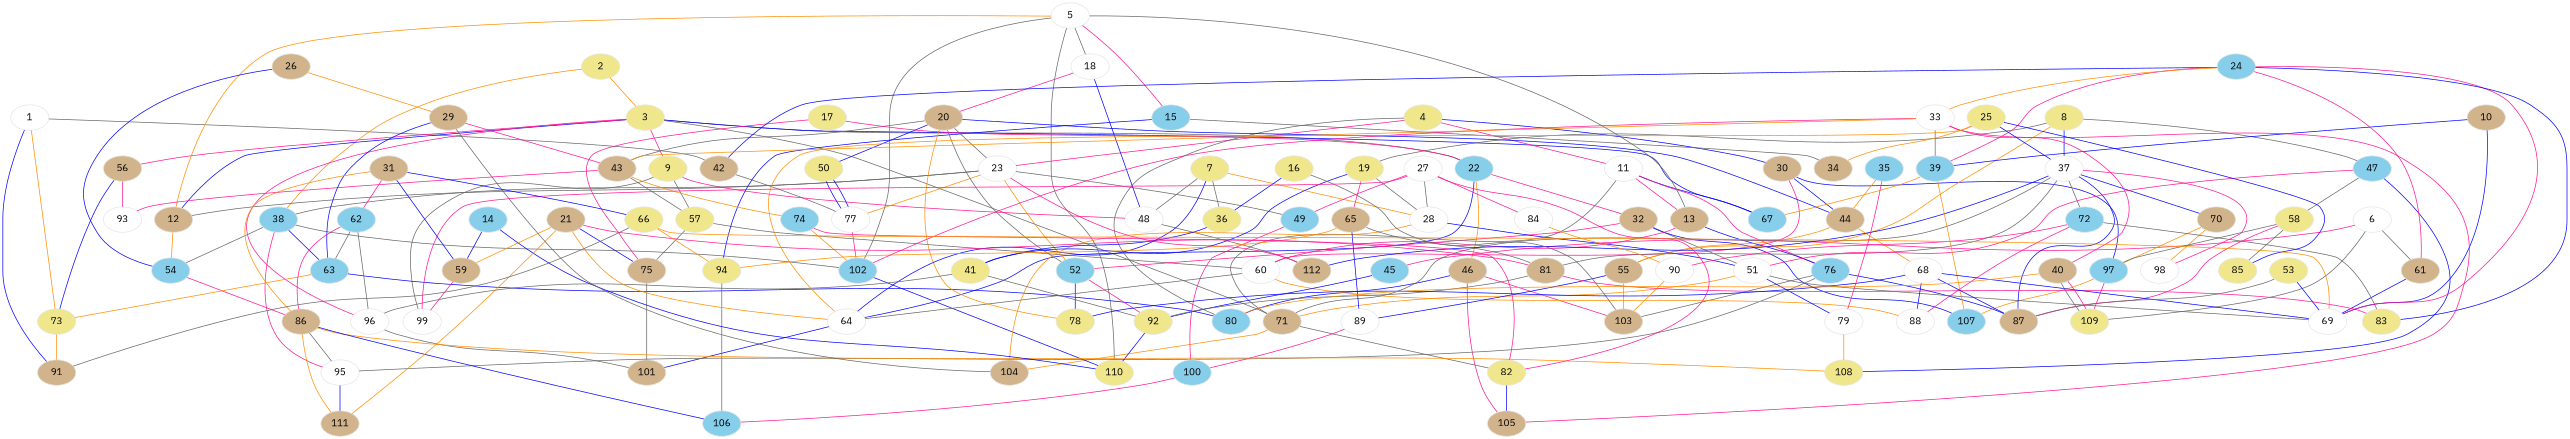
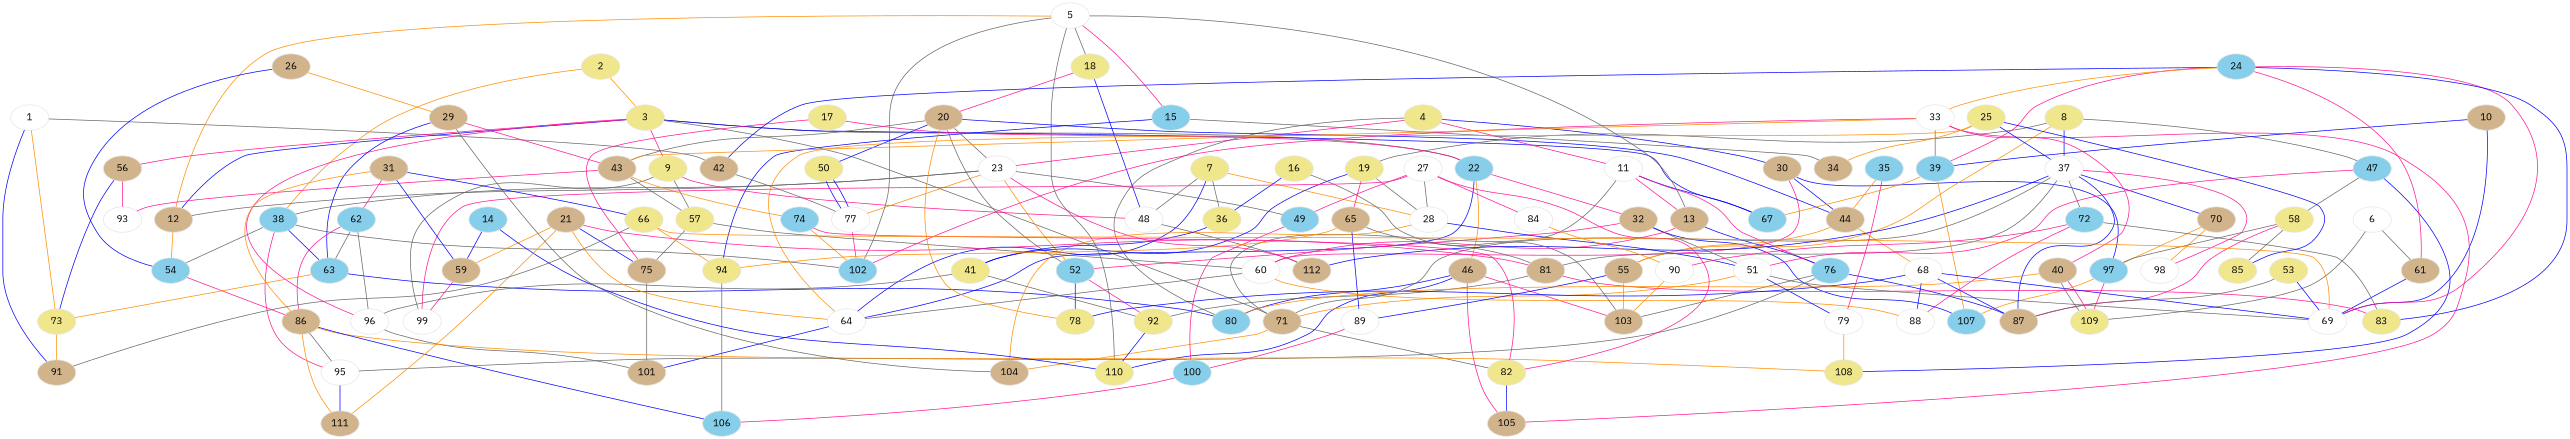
  graph {
    fontname="IBM Plex Sans"
    node [color=gray90 fillcolor=tan fontname="IBM Plex Sans" style=filled]
    edge [color=gray40 fontname="IBM Plex Sans"]
    1 [fillcolor=white]
    42
    73 [fillcolor=khaki]
    91
    77 [fillcolor=white]
    2 [fillcolor=khaki]
    3 [fillcolor=khaki]
    38 [fillcolor=skyblue]
    9 [fillcolor=khaki]
    12
    22 [fillcolor=skyblue]
    56
    67 [fillcolor=skyblue]
    71
    96 [fillcolor=white]
    102 [fillcolor=skyblue]
    54 [fillcolor=skyblue]
    63 [fillcolor=skyblue]
    95 [fillcolor=white]
    48 [fillcolor=white]
    57 [fillcolor=khaki]
    99 [fillcolor=white]
    64 [fillcolor=white]
    32
    46
    93 [fillcolor=white]
    82 [fillcolor=khaki]
    104
    101
    4 [fillcolor=khaki]
    11 [fillcolor=white]
    23 [fillcolor=white]
    30
    80 [fillcolor=skyblue]
    13
    76 [fillcolor=skyblue]
    52 [fillcolor=skyblue]
    49 [fillcolor=skyblue]
    112
    60 [fillcolor=white]
    44
    97 [fillcolor=skyblue]
    5 [fillcolor=white]
    15 [fillcolor=skyblue]
-   18 [fillcolor=white]
+   18 [fillcolor=khaki]
    110 [fillcolor=khaki]
    34
    94 [fillcolor=khaki]
    20
    6 [fillcolor=white]
-   45 [fillcolor=skyblue]
    61
    109 [fillcolor=khaki]
    92 [fillcolor=khaki]
    69 [fillcolor=white]
    7 [fillcolor=khaki]
    28 [fillcolor=white]
    36 [fillcolor=khaki]
    51 [fillcolor=white]
    41 [fillcolor=khaki]
    8 [fillcolor=khaki]
    19 [fillcolor=khaki]
    37 [fillcolor=white]
    47 [fillcolor=skyblue]
    55
    65
    81
    70
    72 [fillcolor=skyblue]
    87
    98 [fillcolor=white]
    58 [fillcolor=khaki]
    108 [fillcolor=khaki]
    103
    89 [fillcolor=white]
    75
    39 [fillcolor=skyblue]
    10
    107 [fillcolor=skyblue]
    86
    88 [fillcolor=white]
    14 [fillcolor=skyblue]
    59
    106 [fillcolor=skyblue]
    16 [fillcolor=khaki]
    17 [fillcolor=khaki]
    43
    50 [fillcolor=khaki]
    78 [fillcolor=khaki]
    74 [fillcolor=skyblue]
    68 [fillcolor=white]
    21
    111
    83 [fillcolor=khaki]
    105
    100 [fillcolor=skyblue]
    24 [fillcolor=skyblue]
    33 [fillcolor=white]
    40
    25 [fillcolor=khaki]
    85 [fillcolor=khaki]
    26
    29
    27 [fillcolor=white]
    84 [fillcolor=white]
    90 [fillcolor=white]
    79 [fillcolor=white]
    31
    62 [fillcolor=skyblue]
    66 [fillcolor=khaki]
    35 [fillcolor=skyblue]
    53 [fillcolor=khaki]
    1 -- 42
    1 -- 73 [color=darkorange]
    1 -- 91 [color=blue]
    42 -- 77
    73 -- 91 [color=darkorange]
    77 -- 102 [color=deeppink]
    2 -- 3 [color=darkorange]
    2 -- 38 [color=darkorange]
    3 -- 9 [color=deeppink]
    3 -- 12 [color=blue]
    3 -- 22
    3 -- 56 [color=deeppink]
    3 -- 67 [color=blue]
    3 -- 71
    3 -- 96 [color=deeppink]
    38 -- 102
    38 -- 54
    38 -- 63 [color=blue]
    38 -- 95 [color=deeppink]
    9 -- 48 [color=deeppink]
    9 -- 57
    9 -- 99
    12 -- 54 [color=darkorange]
    22 -- 64 [color=blue]
    22 -- 32 [color=deeppink]
    22 -- 46 [color=darkorange]
    56 -- 73 [color=blue]
    56 -- 93 [color=deeppink]
    71 -- 82
    71 -- 104 [color=darkorange]
    96 -- 101
    54 -- 86 [color=deeppink]
    63 -- 73 [color=darkorange]
    63 -- 80 [color=blue]
    95 -- 111 [color=blue]
    48 -- 112
    57 -- 60
    57 -- 75
    64 -- 101 [color=blue]
    32 -- 52 [color=deeppink]
    32 -- 51
    32 -- 107 [color=blue]
    46 -- 80 [color=blue]
-   102 -- 110 [color=blue]
+   46 -- 110 [color=blue]
    46 -- 103 [color=deeppink]
    46 -- 105 [color=deeppink]
    82 -- 105 [color=blue]
    4 -- 11 [color=deeppink]
    4 -- 23 [color=deeppink]
    4 -- 30 [color=blue]
    4 -- 80
    11 -- 67 [color=blue]
    11 -- 71
    11 -- 13 [color=deeppink]
    11 -- 76 [color=deeppink]
    23 -- 77 [color=darkorange]
    23 -- 38
    23 -- 12
    23 -- 52 [color=darkorange]
    23 -- 49
    23 -- 112 [color=deeppink]
    30 -- 60 [color=deeppink]
    30 -- 44 [color=blue]
    30 -- 97 [color=blue]
    13 -- 76 [color=blue]
    13 -- 60 [color=deeppink]
    76 -- 95
    76 -- 87 [color=blue]
    76 -- 103
    52 -- 92 [color=deeppink]
    52 -- 78 [color=blue]
    49 -- 100 [color=deeppink]
    60 -- 64
    60 -- 88 [color=darkorange]
    44 -- 55 [color=darkorange]
    44 -- 68 [color=darkorange]
    97 -- 109 [color=deeppink]
    97 -- 107 [color=darkorange]
    5 -- 12 [color=darkorange]
    5 -- 102
    5 -- 13
    5 -- 15 [color=deeppink]
    5 -- 18
    5 -- 110
    15 -- 34
    15 -- 94 [color=blue]
    18 -- 48 [color=blue]
    18 -- 20 [color=deeppink]
    94 -- 106
    20 -- 23
    20 -- 52
    20 -- 44 [color=blue]
    20 -- 43
    20 -- 50 [color=blue]
    20 -- 78 [color=darkorange]
-   6 -- 45 [color=deeppink]
    6 -- 61
    6 -- 109
-   45 -- 92 [color=blue]
    61 -- 69 [color=blue]
    92 -- 110 [color=blue]
    7 -- 48
    7 -- 64 [color=blue]
    7 -- 28 [color=darkorange]
    7 -- 36
    28 -- 104 [color=darkorange]
    28 -- 51 [color=blue]
    36 -- 41 [color=blue]
    51 -- 71 [color=darkorange]
    51 -- 69
    51 -- 79 [color=blue]
    41 -- 96
    41 -- 92
    8 -- 19
    8 -- 37 [color=blue]
    8 -- 47
    8 -- 55 [color=darkorange]
    19 -- 28
    19 -- 41 [color=blue]
    19 -- 65 [color=deeppink]
    37 -- 71
    37 -- 112 [color=blue]
    37 -- 81
    37 -- 70 [color=blue]
    37 -- 72
    37 -- 87 [color=blue]
    37 -- 98 [color=deeppink]
    47 -- 51 [color=deeppink]
    47 -- 58
    47 -- 108 [color=blue]
    55 -- 103 [color=darkorange]
    55 -- 89 [color=blue]
    65 -- 94 [color=darkorange]
    65 -- 81
    65 -- 89 [color=blue]
    81 -- 92
    81 -- 83 [color=deeppink]
    70 -- 97 [color=darkorange]
    70 -- 98 [color=darkorange]
    72 -- 88 [color=deeppink]
    72 -- 83
    72 -- 90 [color=deeppink]
    58 -- 97
    58 -- 87 [color=deeppink]
    58 -- 85
    89 -- 100 [color=deeppink]
    75 -- 101
    39 -- 67 [color=darkorange]
    39 -- 107 [color=darkorange]
    10 -- 69 [color=blue]
    10 -- 39 [color=blue]
    86 -- 95
    86 -- 108 [color=darkorange]
    86 -- 106 [color=blue]
    86 -- 111 [color=darkorange]
    14 -- 110 [color=blue]
    14 -- 59 [color=blue]
    59 -- 99 [color=deeppink]
    16 -- 36 [color=blue]
    16 -- 103
    17 -- 22 [color=deeppink]
    17 -- 75 [color=deeppink]
    43 -- 57
    43 -- 93 [color=deeppink]
    43 -- 74 [color=darkorange]
    50 -- 77 [color=blue]
    50 -- 77 [color=blue]
    74 -- 102 [color=darkorange]
    74 -- 82 [color=deeppink]
    68 -- 69 [color=blue]
    68 -- 87 [color=blue]
    68 -- 88 [color=blue]
    68 -- 78 [color=blue]
    21 -- 64 [color=darkorange]
    21 -- 81 [color=deeppink]
    21 -- 75 [color=blue]
    21 -- 59 [color=darkorange]
    21 -- 111 [color=darkorange]
    100 -- 106 [color=deeppink]
    24 -- 42 [color=blue]
    24 -- 61 [color=deeppink]
    24 -- 69 [color=deeppink]
    24 -- 39 [color=deeppink]
    24 -- 83 [color=blue]
    24 -- 33 [color=darkorange]
    33 -- 102 [color=deeppink]
    33 -- 39
    33 -- 43 [color=darkorange]
    33 -- 105 [color=deeppink]
    33 -- 40 [color=deeppink]
    40 -- 80 [color=darkorange]
    40 -- 109
    40 -- 109 [color=deeppink]
    25 -- 64 [color=darkorange]
    25 -- 34 [color=darkorange]
    25 -- 37 [color=blue]
    25 -- 85 [color=blue]
    26 -- 54 [color=blue]
    26 -- 29 [color=darkorange]
    29 -- 63 [color=blue]
    29 -- 104
    29 -- 43 [color=deeppink]
    27 -- 99 [color=deeppink]
    27 -- 82 [color=deeppink]
    27 -- 49 [color=deeppink]
    27 -- 28
    27 -- 84 [color=deeppink]
    84 -- 90 [color=darkorange]
    90 -- 103 [color=darkorange]
    79 -- 108 [color=darkorange]
    31 -- 86 [color=darkorange]
    31 -- 59 [color=blue]
    31 -- 62 [color=deeppink]
    31 -- 66 [color=blue]
    62 -- 96
    62 -- 63
    62 -- 86 [color=deeppink]
    66 -- 91
    66 -- 94 [color=darkorange]
    66 -- 69 [color=darkorange]
    35 -- 44 [color=darkorange]
    35 -- 79 [color=deeppink]
    53 -- 69 [color=blue]
    53 -- 87
  }
